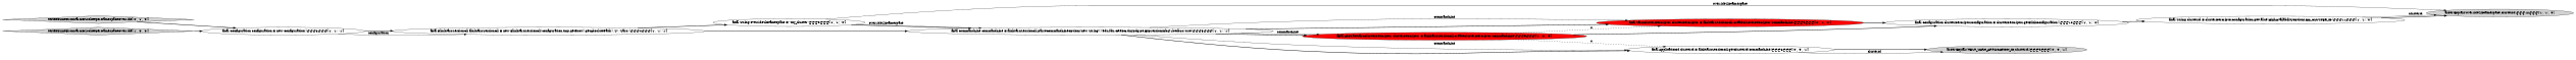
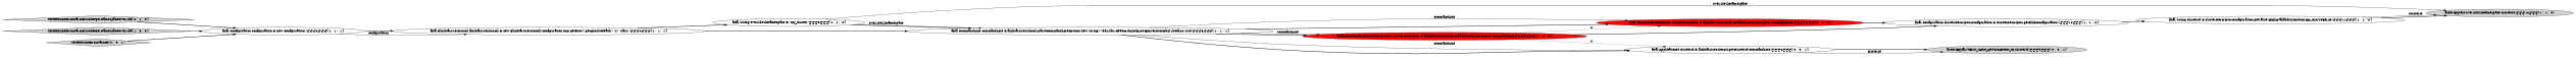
  digraph {
    rankdir=LR
    node [fillcolor=white shape=ellipse style=filled]
    edge [style=bold]
    n1 [label="final CommandLine commandLine = flinkYarnSessionCli.parseCommandLineOptions(new String((((edu.fdu.CPPDG.tinypdg.pe.ExpressionInfo@1bedb24,true)@@@5@@@['1', '1', '1']"]
    n2 [fillcolor=red label="final YarnClusterDescriptor clusterDescriptor = flinkYarnSessionCli.createClusterDescriptor(commandLine)@@@9@@@['0', '1', '0']"]
    n3 [fillcolor=red label="final AbstractYarnClusterDescriptor clusterDescriptor = flinkYarnSessionCli.createClusterDescriptor(commandLine)@@@9@@@['1', '0', '0']"]
    n4 [label="final ApplicationId clusterId = flinkYarnSessionCli.getClusterId(commandLine)@@@8@@@['0', '0', '1']"]
    n5 [label="final String overrideZkNamespace = \"my_cluster\"@@@5@@@['1', '1', '0']"]
    n6 [fillcolor=lightgray label="assertEquals(overrideZkNamespace,clusterId)@@@12@@@['1', '1', '0']"]
    n7 [label="final Configuration clusterDescriptorConfiguration = clusterDescriptor.getFlinkConfiguration()@@@10@@@['1', '1', '0']"]
    n8 [fillcolor=lightgray label="testResumeFromYarnIDZookeeperNamespaceOverride['0', '1', '0']" shape=diamond]
    n9 [label="final Configuration configuration = new Configuration()@@@3@@@['1', '1', '1']"]
    n10 [label="final FlinkYarnSessionCli flinkYarnSessionCli = new FlinkYarnSessionCli(configuration,tmp.getRoot().getAbsolutePath(),\"y\",\"yarn\")@@@4@@@['1', '1', '1']"]
    n11 [label="final String clusterId = clusterDescriptorConfiguration.getValue(HighAvailabilityOptions.HA_CLUSTER_ID)@@@11@@@['1', '1', '0']"]
    n12 [fillcolor=lightgray label="assertEquals(TEST_YARN_APPLICATION_ID,clusterId)@@@9@@@['0', '0', '1']"]
    n13 [fillcolor=lightgray label="testResumeFromYarnIDZookeeperNamespaceOverride['1', '0', '0']" shape=diamond]
+   n14 [fillcolor=lightgray label="testResumeFromYarnID['0', '0', '1']" shape=diamond]
    n1 -> n2 [label=commandLine style=solid]
    n1 -> n2
    n1 -> n3 [label=commandLine style=solid]
    n1 -> n3
    n1 -> n4 [label=commandLine style=solid]
    n1 -> n4
    n2 -> n7
    n3 -> n2 [label=0 style=dashed]
    n3 -> n4 [label=0 style=dashed]
    n3 -> n7
    n4 -> n12
    n4 -> n12 [label=clusterId style=solid]
    n5 -> n1 [label=overrideZkNamespace style=solid]
    n5 -> n1
    n5 -> n6 [label=overrideZkNamespace style=solid]
    n7 -> n11
    n8 -> n9
    n9 -> n10
    n9 -> n10 [label=configuration style=solid]
    n10 -> n1
    n10 -> n5
    n11 -> n6 [label=clusterId style=solid]
    n11 -> n6
    n13 -> n9
+   n14 -> n9
  }
